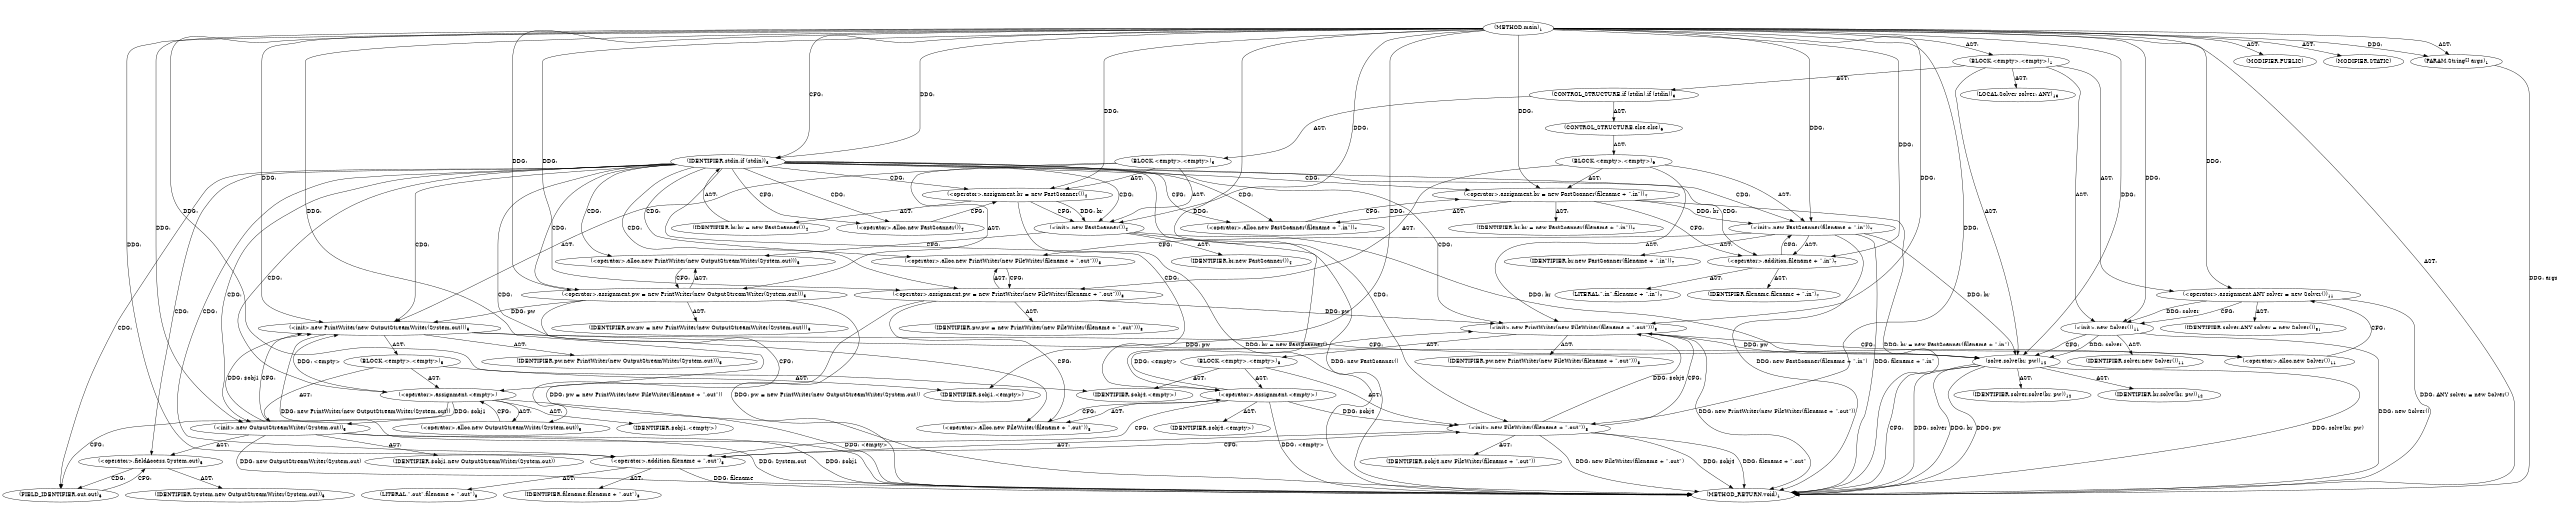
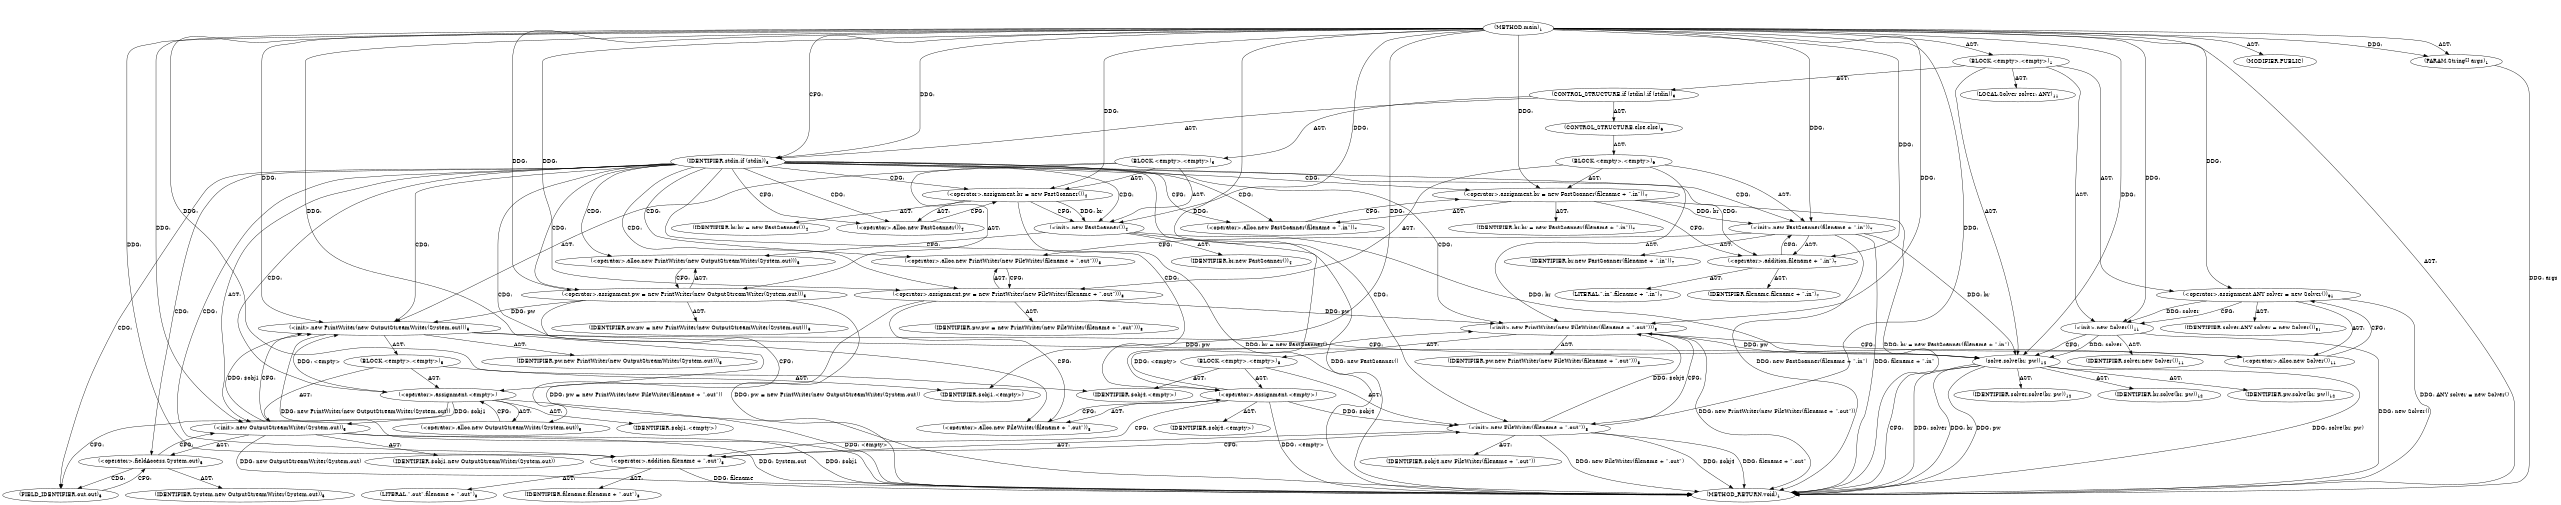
  digraph {
    n1 [label=<(METHOD,main)<SUB>1</SUB>>]
    n2 [label=<(PARAM,String[] args)<SUB>1</SUB>>]
    n3 [label=<(BLOCK,&lt;empty&gt;,&lt;empty&gt;)<SUB>1</SUB>>]
    n4 [label=<(IDENTIFIER,stdin,if (stdin))<SUB>3</SUB>>]
    n5 [label=<(&lt;operator&gt;.assignment,br = new FastScanner())<SUB>4</SUB>>]
    n6 [label=<(&lt;init&gt;,new FastScanner())<SUB>4</SUB>>]
    n7 [label=<(&lt;operator&gt;.assignment,pw = new PrintWriter(new OutputStreamWriter(System.out)))<SUB>5</SUB>>]
    n8 [label=<(&lt;init&gt;,new PrintWriter(new OutputStreamWriter(System.out)))<SUB>5</SUB>>]
    n9 [label=<(&lt;operator&gt;.assignment,&lt;empty&gt;)>]
    n10 [label=<(&lt;init&gt;,new OutputStreamWriter(System.out))<SUB>5</SUB>>]
    n11 [label=<(IDENTIFIER,$obj1,&lt;empty&gt;)>]
    n12 [label=<(&lt;operator&gt;.assignment,br = new FastScanner(filename + &quot;.in&quot;))<SUB>7</SUB>>]
    n13 [label=<(&lt;init&gt;,new FastScanner(filename + &quot;.in&quot;))<SUB>7</SUB>>]
    n14 [label=<(&lt;operator&gt;.addition,filename + &quot;.in&quot;)<SUB>7</SUB>>]
    n15 [label=<(&lt;operator&gt;.assignment,pw = new PrintWriter(new FileWriter(filename + &quot;.out&quot;)))<SUB>8</SUB>>]
    n16 [label=<(&lt;init&gt;,new PrintWriter(new FileWriter(filename + &quot;.out&quot;)))<SUB>8</SUB>>]
    n17 [label=<(&lt;operator&gt;.assignment,&lt;empty&gt;)>]
    n18 [label=<(&lt;init&gt;,new FileWriter(filename + &quot;.out&quot;))<SUB>8</SUB>>]
    n19 [label=<(&lt;operator&gt;.addition,filename + &quot;.out&quot;)<SUB>8</SUB>>]
    n20 [label=<(IDENTIFIER,$obj4,&lt;empty&gt;)>]
-   n21 [label=<(&lt;operator&gt;.assignment,ANY solver = new Solver())<SUB>11</SUB>>]
+   n21 [label=<(&lt;operator&gt;.assignment,ANY solver = new Solver())<SUB>91</SUB>>]
    n22 [label=<(&lt;init&gt;,new Solver())<SUB>11</SUB>>]
    n23 [label=<(solve,solve(br, pw))<SUB>12</SUB>>]
    n24 [label=<(MODIFIER,PUBLIC)>]
-   n25 [label=<(MODIFIER,STATIC)>]
    n26 [label=<(METHOD_RETURN,void)<SUB>1</SUB>>]
    n27 [label=<(CONTROL_STRUCTURE,if (stdin),if (stdin))<SUB>3</SUB>>]
-   n28 [label=<(LOCAL,Solver solver: ANY)<SUB>13</SUB>>]
+   n28 [label=<(LOCAL,Solver solver: ANY)<SUB>11</SUB>>]
    n29 [label=<(&lt;operator&gt;.alloc,new FastScanner())<SUB>4</SUB>>]
    n30 [label=<(&lt;operator&gt;.alloc,new PrintWriter(new OutputStreamWriter(System.out)))<SUB>5</SUB>>]
    n31 [label=<(&lt;operator&gt;.fieldAccess,System.out)<SUB>5</SUB>>]
    n32 [label=<(FIELD_IDENTIFIER,out,out)<SUB>5</SUB>>]
    n33 [label=<(&lt;operator&gt;.alloc,new FastScanner(filename + &quot;.in&quot;))<SUB>7</SUB>>]
    n34 [label=<(&lt;operator&gt;.alloc,new PrintWriter(new FileWriter(filename + &quot;.out&quot;)))<SUB>8</SUB>>]
    n35 [label=<(&lt;operator&gt;.alloc,new FileWriter(filename + &quot;.out&quot;))<SUB>8</SUB>>]
    n36 [label=<(IDENTIFIER,br,br = new FastScanner())<SUB>4</SUB>>]
    n37 [label=<(IDENTIFIER,br,new FastScanner())<SUB>4</SUB>>]
    n38 [label=<(&lt;operator&gt;.alloc,new OutputStreamWriter(System.out))<SUB>5</SUB>>]
    n39 [label=<(IDENTIFIER,pw,pw = new PrintWriter(new OutputStreamWriter(System.out)))<SUB>5</SUB>>]
    n40 [label=<(IDENTIFIER,pw,new PrintWriter(new OutputStreamWriter(System.out)))<SUB>5</SUB>>]
    n41 [label=<(BLOCK,&lt;empty&gt;,&lt;empty&gt;)<SUB>5</SUB>>]
    n42 [label=<(&lt;operator&gt;.alloc,new Solver())<SUB>11</SUB>>]
    n43 [label=<(IDENTIFIER,$obj1,&lt;empty&gt;)>]
    n44 [label=<(IDENTIFIER,$obj1,new OutputStreamWriter(System.out))>]
    n45 [label=<(IDENTIFIER,br,br = new FastScanner(filename + &quot;.in&quot;))<SUB>7</SUB>>]
    n46 [label=<(IDENTIFIER,br,new FastScanner(filename + &quot;.in&quot;))<SUB>7</SUB>>]
    n47 [label=<(IDENTIFIER,filename,filename + &quot;.in&quot;)<SUB>7</SUB>>]
    n48 [label=<(LITERAL,&quot;.in&quot;,filename + &quot;.in&quot;)<SUB>7</SUB>>]
    n49 [label=<(IDENTIFIER,pw,pw = new PrintWriter(new FileWriter(filename + &quot;.out&quot;)))<SUB>8</SUB>>]
    n50 [label=<(IDENTIFIER,pw,new PrintWriter(new FileWriter(filename + &quot;.out&quot;)))<SUB>8</SUB>>]
    n51 [label=<(BLOCK,&lt;empty&gt;,&lt;empty&gt;)<SUB>8</SUB>>]
    n52 [label=<(IDENTIFIER,$obj4,&lt;empty&gt;)>]
    n53 [label=<(IDENTIFIER,$obj4,new FileWriter(filename + &quot;.out&quot;))>]
    n54 [label=<(IDENTIFIER,filename,filename + &quot;.out&quot;)<SUB>8</SUB>>]
    n55 [label=<(LITERAL,&quot;.out&quot;,filename + &quot;.out&quot;)<SUB>8</SUB>>]
    n56 [label=<(IDENTIFIER,solver,ANY solver = new Solver())<SUB>81</SUB>>]
    n57 [label=<(IDENTIFIER,solver,new Solver())<SUB>11</SUB>>]
    n58 [label=<(IDENTIFIER,solver,solve(br, pw))<SUB>12</SUB>>]
    n59 [label=<(IDENTIFIER,br,solve(br, pw))<SUB>12</SUB>>]
+   n60 [label=<(IDENTIFIER,pw,solve(br, pw))<SUB>12</SUB>>]
    n61 [label=<(BLOCK,&lt;empty&gt;,&lt;empty&gt;)<SUB>3</SUB>>]
    n62 [label=<(CONTROL_STRUCTURE,else,else)<SUB>6</SUB>>]
    n63 [label=<(BLOCK,&lt;empty&gt;,&lt;empty&gt;)<SUB>6</SUB>>]
    n64 [label=<(IDENTIFIER,System,new OutputStreamWriter(System.out))<SUB>5</SUB>>]
    n1 -> n2 [label="AST: "]
    n1 -> n2 [label="DDG: "]
    n1 -> n3 [label="AST: "]
    n1 -> n4 [label="CFG: "]
    n1 -> n4 [label="DDG: "]
    n1 -> n5 [label="DDG: "]
    n1 -> n6 [label="DDG: "]
    n1 -> n7 [label="DDG: "]
    n1 -> n8 [label="DDG: "]
    n1 -> n9 [label="DDG: "]
    n1 -> n10 [label="DDG: "]
    n1 -> n11 [label="DDG: "]
    n1 -> n12 [label="DDG: "]
    n1 -> n13 [label="DDG: "]
    n1 -> n14 [label="DDG: "]
    n1 -> n15 [label="DDG: "]
    n1 -> n16 [label="DDG: "]
    n1 -> n17 [label="DDG: "]
    n1 -> n18 [label="DDG: "]
    n1 -> n19 [label="DDG: "]
    n1 -> n20 [label="DDG: "]
    n1 -> n21 [label="DDG: "]
    n1 -> n22 [label="DDG: "]
    n1 -> n23 [label="DDG: "]
    n1 -> n24 [label="AST: "]
-   n1 -> n25 [label="AST: "]
    n1 -> n26 [label="AST: "]
    n2 -> n26 [label="DDG: args"]
    n3 -> n21 [label="AST: "]
    n3 -> n22 [label="AST: "]
    n3 -> n23 [label="AST: "]
    n3 -> n27 [label="AST: "]
    n3 -> n28 [label="AST: "]
    n4 -> n5 [label="CDG: "]
    n4 -> n6 [label="CDG: "]
    n4 -> n7 [label="CDG: "]
    n4 -> n8 [label="CDG: "]
    n4 -> n9 [label="CDG: "]
-   n4 -> n10 [label="CDG: "]
+   n4 -> n10 [label="AST: "]
    n4 -> n12 [label="CDG: "]
    n4 -> n13 [label="CDG: "]
    n4 -> n14 [label="CDG: "]
    n4 -> n15 [label="CDG: "]
    n4 -> n16 [label="CDG: "]
    n4 -> n17 [label="CDG: "]
    n4 -> n18 [label="CDG: "]
    n4 -> n19 [label="CDG: "]
    n4 -> n29 [label="CFG: "]
    n4 -> n29 [label="CDG: "]
    n4 -> n30 [label="CDG: "]
    n4 -> n31 [label="CDG: "]
    n4 -> n32 [label="CDG: "]
    n4 -> n33 [label="CFG: "]
    n4 -> n33 [label="CDG: "]
    n4 -> n34 [label="CDG: "]
    n4 -> n35 [label="CDG: "]
    n5 -> n6 [label="CFG: "]
    n5 -> n6 [label="DDG: br"]
    n5 -> n26 [label="DDG: br = new FastScanner()"]
+   n5 -> n29 [label="AST: "]
    n5 -> n36 [label="AST: "]
    n6 -> n23 [label="DDG: br"]
    n6 -> n26 [label="DDG: new FastScanner()"]
    n6 -> n30 [label="CFG: "]
    n6 -> n37 [label="AST: "]
    n7 -> n8 [label="DDG: pw"]
    n7 -> n26 [label="DDG: pw = new PrintWriter(new OutputStreamWriter(System.out))"]
    n7 -> n30 [label="AST: "]
    n7 -> n38 [label="CFG: "]
    n7 -> n39 [label="AST: "]
    n8 -> n23 [label="DDG: pw"]
    n8 -> n26 [label="DDG: new PrintWriter(new OutputStreamWriter(System.out))"]
    n8 -> n40 [label="AST: "]
    n8 -> n41 [label="AST: "]
    n8 -> n42 [label="CFG: "]
    n9 -> n8 [label="DDG: &lt;empty&gt;"]
    n9 -> n10 [label="DDG: $obj1"]
    n9 -> n26 [label="DDG: &lt;empty&gt;"]
    n9 -> n32 [label="CFG: "]
    n9 -> n38 [label="AST: "]
    n9 -> n43 [label="AST: "]
    n10 -> n8 [label="CFG: "]
    n10 -> n8 [label="DDG: $obj1"]
    n10 -> n26 [label="DDG: $obj1"]
    n10 -> n26 [label="DDG: System.out"]
    n10 -> n26 [label="DDG: new OutputStreamWriter(System.out)"]
    n10 -> n31 [label="AST: "]
    n10 -> n44 [label="AST: "]
    n12 -> n13 [label="DDG: br"]
    n12 -> n14 [label="CFG: "]
    n12 -> n26 [label="DDG: br = new FastScanner(filename + &quot;.in&quot;)"]
    n12 -> n33 [label="AST: "]
    n12 -> n45 [label="AST: "]
    n13 -> n14 [label="AST: "]
    n13 -> n23 [label="DDG: br"]
    n13 -> n26 [label="DDG: filename + &quot;.in&quot;"]
    n13 -> n26 [label="DDG: new FastScanner(filename + &quot;.in&quot;)"]
    n13 -> n34 [label="CFG: "]
    n13 -> n46 [label="AST: "]
    n14 -> n13 [label="CFG: "]
    n14 -> n47 [label="AST: "]
    n14 -> n48 [label="AST: "]
    n15 -> n16 [label="DDG: pw"]
    n15 -> n26 [label="DDG: pw = new PrintWriter(new FileWriter(filename + &quot;.out&quot;))"]
    n15 -> n34 [label="AST: "]
    n15 -> n35 [label="CFG: "]
    n15 -> n49 [label="AST: "]
    n16 -> n23 [label="DDG: pw"]
    n16 -> n26 [label="DDG: new PrintWriter(new FileWriter(filename + &quot;.out&quot;))"]
    n16 -> n42 [label="CFG: "]
    n16 -> n50 [label="AST: "]
    n16 -> n51 [label="AST: "]
    n17 -> n16 [label="DDG: &lt;empty&gt;"]
    n17 -> n18 [label="DDG: $obj4"]
    n17 -> n19 [label="CFG: "]
    n17 -> n26 [label="DDG: &lt;empty&gt;"]
    n17 -> n35 [label="AST: "]
    n17 -> n52 [label="AST: "]
    n18 -> n16 [label="CFG: "]
    n18 -> n16 [label="DDG: $obj4"]
    n18 -> n19 [label="AST: "]
    n18 -> n26 [label="DDG: $obj4"]
    n18 -> n26 [label="DDG: filename + &quot;.out&quot;"]
    n18 -> n26 [label="DDG: new FileWriter(filename + &quot;.out&quot;)"]
    n18 -> n53 [label="AST: "]
    n19 -> n18 [label="CFG: "]
    n19 -> n26 [label="DDG: filename"]
    n19 -> n54 [label="AST: "]
    n19 -> n55 [label="AST: "]
    n21 -> n22 [label="CFG: "]
    n21 -> n22 [label="DDG: solver"]
    n21 -> n26 [label="DDG: ANY solver = new Solver()"]
+   n21 -> n42 [label="AST: "]
    n21 -> n56 [label="AST: "]
    n22 -> n23 [label="CFG: "]
    n22 -> n23 [label="DDG: solver"]
    n22 -> n26 [label="DDG: new Solver()"]
    n22 -> n57 [label="AST: "]
    n23 -> n26 [label="CFG: "]
    n23 -> n26 [label="DDG: solver"]
    n23 -> n26 [label="DDG: br"]
    n23 -> n26 [label="DDG: pw"]
    n23 -> n26 [label="DDG: solve(br, pw)"]
    n23 -> n58 [label="AST: "]
    n23 -> n59 [label="AST: "]
-   n36 -> n4 [label="AST: "]
+   n23 -> n60 [label="AST: "]
+   n27 -> n4 [label="AST: "]
    n27 -> n61 [label="AST: "]
    n27 -> n62 [label="AST: "]
    n29 -> n5 [label="CFG: "]
    n30 -> n7 [label="CFG: "]
+   n31 -> n10 [label="CFG: "]
    n31 -> n32 [label="CDG: "]
    n31 -> n64 [label="AST: "]
    n32 -> n31 [label="CFG: "]
    n33 -> n12 [label="CFG: "]
    n34 -> n15 [label="CFG: "]
    n35 -> n17 [label="CFG: "]
    n38 -> n9 [label="CFG: "]
    n41 -> n9 [label="AST: "]
    n41 -> n10 [label="AST: "]
    n41 -> n11 [label="AST: "]
    n42 -> n21 [label="CFG: "]
    n51 -> n17 [label="AST: "]
    n51 -> n18 [label="AST: "]
    n51 -> n20 [label="AST: "]
    n61 -> n5 [label="AST: "]
    n61 -> n6 [label="AST: "]
    n61 -> n7 [label="AST: "]
    n61 -> n8 [label="AST: "]
    n62 -> n63 [label="AST: "]
    n63 -> n12 [label="AST: "]
    n63 -> n13 [label="AST: "]
    n63 -> n15 [label="AST: "]
    n63 -> n16 [label="AST: "]
  }
